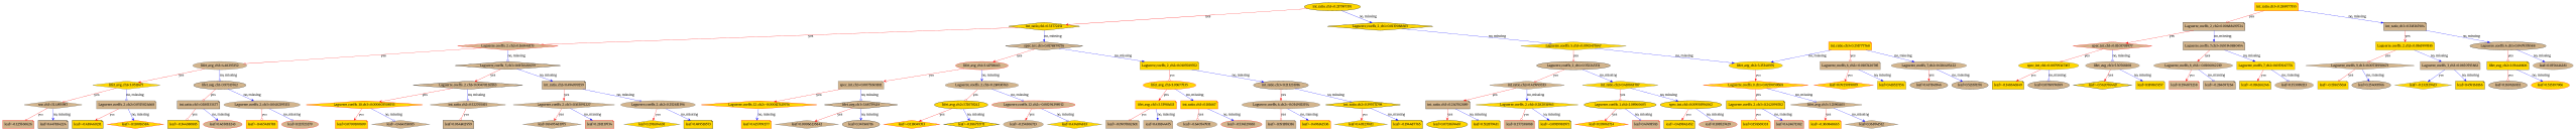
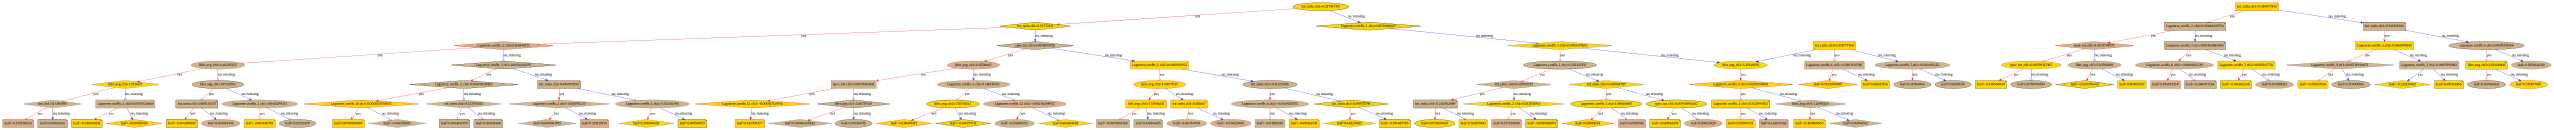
  digraph {
    fontname=Merriweather
    rankdir=TB
    node [color=gray40 fillcolor=tan fontname=Merriweather shape=note style="filled, rounded"]
    edge [arrowhead=odot color="#0000FF" fontname=Merriweather]
    n1 [color=black fillcolor=gold height=0.5 label="int_ratio_ch3<0.237597376" shape=ellipse width=2.3264]
    n2 [color=black fillcolor=gold height=0.5 label="int_ratio_ch1<0.33772251" shape=diamond width=2.2326]
    n3 [color=black fillcolor=gold height=0.5 label="Laguerre_coeffs_2_ch1<0.0139088603" shape=diamond width=3.2014]
    n4 [color=red height=0.5 label="Laguerre_coeffs_2_ch2<0.168443173" shape=diamond width=3.1076]
    n5 [color=black height=0.5 label="spec_int_ch1<0.0178879276" shape=diamond width=2.4097]
    n6 [fillcolor=gold height=0.5 label="Laguerre_coeffs_5_ch3<0.0592437647" shape=diamond width=3.2014]
    n7 [height=0.5 label="lifet_avg_ch3<4.48293352" shape=ellipse width=2.2639]
    n8 [color=black height=0.5 label="Laguerre_coeffs_5_ch3<0.0156480279" shape=diamond width=3.2014]
    n9 [color=red height=0.5 label="lifet_avg_ch1<3.41798663" shape=ellipse width=2.2639]
    n10 [fillcolor=gold height=0.5 label="Laguerre_coeffs_2_ch2<0.0103589352" width=3.2014]
    n11 [color=red fillcolor=gold height=0.5 label="int_ratio_ch3<0.288977355" width=2.3264]
    n12 [color=black height=0.5 label="Laguerre_coeffs_2_ch2<0.00688499724" width=3.2951]
    n13 [color=black height=0.5 label="int_ratio_ch3<0.318345904" width=2.3264]
    n14 [color=black height=0.5 label="Laguerre_coeffs_2_ch1<0.352245331" shape=ellipse width=3.1076]
    n15 [fillcolor=gold height=0.5 label="lifet_avg_ch2<3.25340939" shape=ellipse width=2.2639]
    n16 [fillcolor=gold height=0.5 label="lifet_avg_ch1<3.0511477" shape=diamond width=2.1701]
    n17 [color=black height=0.5 label="lifet_avg_ch1<3.97313762" shape=ellipse width=2.2639]
    n18 [color=black height=0.5 label="Laguerre_coeffs_2_ch1<0.00470226863" shape=diamond width=3.2951]
    n19 [color=black height=0.5 label="int_ratio_ch2<0.494099259" width=2.3264]
    n20 [height=0.5 label="spec_int_ch3<0.00751601811" width=2.5035]
    n21 [height=0.5 label="Laguerre_coeffs_2_ch1<0.214936763" shape=ellipse width=3.1076]
    n22 [color=red fillcolor=gold height=0.5 label="lifet_avg_ch1<3.03677535" shape=ellipse width=2.2639]
    n23 [color=black height=0.5 label="int_ratio_ch3<0.213231936" shape=ellipse width=2.3264]
    n24 [color=red height=0.5 label="spec_int_ch1<0.0203703977" shape=diamond width=2.4097]
    n25 [color=black height=0.5 label="Laguerre_coeffs_7_ch3<0.00340880454" width=3.2951]
    n26 [fillcolor=gold height=0.5 label="Laguerre_coeffs_2_ch2<0.0361999385" width=3.2014]
    n27 [color=black height=0.5 label="Laguerre_coeffs_4_ch1<0.0479378588" shape=ellipse width=3.2014]
    n28 [height=0.5 label="int_ratio_ch2<0.415993333" shape=diamond width=2.3264]
    n29 [fillcolor=gold height=0.5 label="int_ratio_ch2<0.410863787" shape=diamond width=2.3264]
    n30 [color=red fillcolor=gold height=0.5 label="Laguerre_coeffs_9_ch1<0.0259059668" shape=diamond width=3.2014]
    n31 [height=0.5 label="snr_ch3<31.4891987" shape=diamond width=1.8264]
    n32 [height=0.5 label="Laguerre_coeffs_2_ch2<0.0515824668" width=3.2014]
    n33 [color=black height=0.5 label="int_ratio_ch3<0.180133477" width=2.3264]
    n34 [height=0.5 label="Laguerre_coeffs_2_ch3<0.0482195131" shape=ellipse width=3.2014]
    n35 [color=red fillcolor=gold height=0.5 label="Laguerre_coeffs_10_ch3<0.000603508553" shape=diamond width=3.4826]
    n36 [height=0.5 label="int_ratio_ch2<0.522765815" shape=diamond width=2.3264]
    n37 [height=0.5 label="Laguerre_coeffs_2_ch3<0.163091227" shape=diamond width=3.1076]
    n38 [height=0.5 label="Laguerre_coeffs_2_ch2<0.252631396" shape=ellipse width=3.1076]
    n39 [color=red fillcolor=gold height=0.5 label="Laguerre_coeffs_12_ch2<-0.000417413976" shape=diamond width=3.5451]
    n40 [color=black height=0.5 label="lifet_avg_ch3<3.68739438" shape=diamond width=2.2639]
    n41 [color=black fillcolor=gold height=0.5 label="lifet_avg_ch2<3.71070242" shape=ellipse width=2.2639]
    n42 [color=red height=0.5 label="Laguerre_coeffs_12_ch2<-0.00294398912" shape=ellipse width=3.4514]
    n43 [color=red fillcolor=gold height=0.5 label="lifet_avg_ch3<3.33984613" width=2.2639]
    n44 [color=red fillcolor=gold height=0.5 label="int_ratio_ch3<0.181667" width=2.0451]
    n45 [height=0.5 label="Laguerre_coeffs_6_ch2<-0.0349021554" shape=ellipse width=3.2639]
    n46 [color=black fillcolor=gold height=0.5 label="int_ratio_ch2<0.395571798" shape=diamond width=2.3264]
    n47 [color=red height=0.5 label="leaf=-0.125560626" style=filled width=1.6701]
-   n48 [color=black height=0.5 label="leaf=0.447834224" style=filled width=1.6076]
+   n48 [color=black height=0.5 label="leaf=0.447834124" style=filled width=1.6076]
    n49 [color=black fillcolor=gold height=0.5 label="leaf=-0.438460231" style=filled width=1.6701]
    n50 [color=red fillcolor=gold height=0.5 label="leaf=-0.110016584" shape=diamond style=filled width=1.6701]
    n51 [color=black fillcolor=gold height=0.5 label="leaf=-0.344380885" style=filled width=1.6701]
    n52 [color=red height=0.5 label="leaf=0.465018243" shape=ellipse style=filled width=1.6076]
    n53 [color=red fillcolor=gold height=0.5 label="leaf=-0.465438783" style=filled width=1.6701]
-   n54 [color=red height=0.5 label="leaf=0.121723279" shape=ellipse style=filled width=1.6076]
+   n54 [color=black height=0.5 label="leaf=0.121723279" shape=ellipse style=filled width=1.6076]
    n55 [color=red fillcolor=gold height=0.5 label="leaf=0.0700100809" style=filled width=1.7014]
    n56 [height=0.5 label="leaf=-0.464353085" shape=diamond style=filled width=1.6701]
    n57 [color=black height=0.5 label="leaf=0.0641412959" style=filled width=1.7014]
+   n58 [color=black height=0.5 label="leaf=0.458611488" style=filled width=1.6076]
    n59 [height=0.5 label="leaf=0.0495481975" shape=diamond style=filled width=1.7014]
    n60 [color=red height=0.5 label="leaf=0.281119734" style=filled width=1.6076]
    n61 [fillcolor=gold height=0.5 label="leaf=0.291604638" shape=diamond style=filled width=1.6076]
    n62 [color=black fillcolor=gold height=0.5 label="leaf=0.499518573" style=filled width=1.6076]
    n63 [color=red fillcolor=gold height=0.5 label="leaf=0.425709277" style=filled width=1.6076]
    n64 [height=0.5 label="leaf=0.00066235842" shape=diamond style=filled width=1.7951]
    n65 [color=black height=0.5 label="leaf=0.347148716" shape=ellipse style=filled width=1.6076]
    n66 [color=red fillcolor=gold height=0.5 label="leaf=-0.118049353" shape=diamond style=filled width=1.6701]
    n67 [color=black fillcolor=gold height=0.5 label="leaf=-0.386751771" shape=diamond style=filled width=1.6701]
    n68 [height=0.5 label="leaf=-0.154506713" shape=ellipse style=filled width=1.6701]
-   n69 [fillcolor=gold height=0.5 label="leaf=0.434104383" shape=diamond style=filled width=1.6076]
+   n69 [fillcolor=gold height=0.5 label="leaf=0.464104383" shape=diamond style=filled width=1.6076]
    n70 [height=0.5 label="leaf=-0.0907882601" style=filled width=1.7639]
    n71 [height=0.5 label="leaf=0.438144475" style=filled width=1.6076]
    n72 [height=0.5 label="leaf=-0.640547931" shape=ellipse style=filled width=1.6701]
    n73 [color=red height=0.5 label="leaf=-0.534529865" shape=ellipse style=filled width=1.6701]
    n74 [height=0.5 label="leaf=-0.191858336" style=filled width=1.6701]
    n75 [color=red fillcolor=gold height=0.5 label="leaf=-0.496142536" style=filled width=1.6701]
    n76 [fillcolor=gold height=0.5 label="leaf=0.403237611" shape=diamond style=filled width=1.6076]
    n77 [color=black fillcolor=gold height=0.5 label="leaf=-0.194487765" style=filled width=1.6701]
    n78 [fillcolor=gold height=0.5 label="spec_int_ch1<0.00799347367" shape=ellipse width=2.5035]
    n79 [height=0.5 label="lifet_avg_ch3<5.30768108" shape=ellipse width=2.2639]
    n80 [height=0.5 label="Laguerre_coeffs_8_ch3<-0.0106062219" shape=ellipse width=3.2639]
    n81 [fillcolor=gold height=0.5 label="Laguerre_coeffs_7_ch2<0.0151947774" width=3.2014]
    n82 [height=0.5 label="Laguerre_coeffs_9_ch3<0.00731990673" shape=diamond width=3.2951]
    n83 [height=0.5 label="Laguerre_coeffs_3_ch3<0.0650593862" width=3.2014]
    n84 [color=black fillcolor=gold height=0.5 label="lifet_avg_ch2<2.93448806" width=2.2639]
    n85 [height=0.5 label="leaf=0.0356414281" shape=ellipse style=filled width=1.7014]
    n86 [color=black height=0.5 label="int_ratio_ch3<0.240762889" width=2.3264]
    n87 [fillcolor=gold height=0.5 label="Laguerre_coeffs_2_ch1<0.282034963" shape=diamond width=3.1076]
    n88 [color=black fillcolor=gold height=0.5 label="Laguerre_coeffs_1_ch1<1.08960605" shape=ellipse width=3.0139]
    n89 [color=black fillcolor=gold height=0.5 label="spec_int_ch1<0.00938594062" shape=ellipse width=2.5035]
    n90 [color=black fillcolor=gold height=0.5 label="Laguerre_coeffs_2_ch3<0.242096782" width=3.1076]
    n91 [height=0.5 label="lifet_avg_ch3<3.21961403" shape=diamond width=2.2639]
    n92 [color=red fillcolor=gold height=0.5 label="int_ratio_ch3<0.251777768" width=2.3264]
    n93 [height=0.5 label="Laguerre_coeffs_6_ch2<-0.0107420785" width=3.2639]
    n94 [height=0.5 label="Laguerre_coeffs_7_ch2<0.026405422" shape=ellipse width=3.1076]
    n95 [color=black fillcolor=gold height=0.5 label="leaf=-0.348646849" style=filled width=1.6701]
    n96 [color=black height=0.5 label="leaf=0.0769974589" shape=ellipse style=filled width=1.7014]
    n97 [color=black fillcolor=gold height=0.5 label="leaf=-0.562076449" shape=diamond style=filled width=1.6701]
    n98 [fillcolor=gold height=0.5 label="leaf=0.189865157" style=filled width=1.6076]
    n99 [color=red height=0.5 label="leaf=0.294873238" style=filled width=1.6076]
    n100 [color=black height=0.5 label="leaf=-0.284697264" style=filled width=1.6701]
    n101 [color=black fillcolor=gold height=0.5 label="leaf=-0.014266246" style=filled width=1.6701]
    n102 [height=0.5 label="leaf=0.353089213" shape=ellipse style=filled width=1.6076]
    n103 [fillcolor=gold height=0.5 label="leaf=-0.158655614" style=filled width=1.6701]
    n104 [color=black height=0.5 label="leaf=0.254001766" shape=ellipse style=filled width=1.6076]
    n105 [fillcolor=gold height=0.5 label="leaf=-0.232329413" shape=diamond style=filled width=1.6701]
    n106 [color=black fillcolor=gold height=0.5 label="leaf=0.459168166" style=filled width=1.6076]
    n107 [color=black height=0.5 label="leaf=0.169626832" shape=ellipse style=filled width=1.6076]
    n108 [color=red fillcolor=gold height=0.5 label="leaf=0.515397966" shape=ellipse style=filled width=1.6076]
    n109 [color=black fillcolor=gold height=0.5 label="leaf=0.0733674467" shape=ellipse style=filled width=1.7014]
    n110 [fillcolor=gold height=0.5 label="leaf=0.512879431" style=filled width=1.6076]
    n111 [color=red height=0.5 label="leaf=0.277338088" style=filled width=1.6076]
    n112 [color=black fillcolor=gold height=0.5 label="leaf=-0.0919981971" style=filled width=1.7639]
    n113 [color=red fillcolor=gold height=0.5 label="leaf=0.193061724" shape=diamond style=filled width=1.6076]
    n114 [color=red height=0.5 label="leaf=0.47493583" style=filled width=1.5139]
    n115 [color=black fillcolor=gold height=0.5 label="leaf=-0.419842452" style=filled width=1.6701]
    n116 [color=red height=0.5 label="leaf=0.108527429" shape=ellipse style=filled width=1.6076]
    n117 [color=red fillcolor=gold height=0.5 label="leaf=0.158369333" style=filled width=1.6076]
    n118 [color=red height=0.5 label="leaf=0.424671382" style=filled width=1.6076]
    n119 [color=red fillcolor=gold height=0.5 label="leaf=-0.360848665" style=filled width=1.6701]
    n120 [height=0.5 label="leaf=0.368741512" shape=diamond style=filled width=1.6076]
    n121 [color=red fillcolor=gold height=0.5 label="leaf=0.0925939009" shape=diamond style=filled width=1.7014]
    n122 [fillcolor=gold height=0.5 label="leaf=0.418527156" style=filled width=1.6076]
    n123 [color=black height=0.5 label="leaf=0.437149346" shape=ellipse style=filled width=1.6076]
    n124 [color=black height=0.5 label="leaf=0.521671176" shape=ellipse style=filled width=1.6076]
    n1 -> n2 [arrowhead=vee color="#FF0000" label=yes]
    n1 -> n3 [arrowhead=normal label="no, missing"]
    n2 -> n4 [color="#FF0000" label=yes]
    n2 -> n5 [arrowhead=normal label="no, missing"]
    n3 -> n6 [label="no, missing"]
    n4 -> n7 [color="#FF0000" label=yes]
    n4 -> n8 [label="no, missing"]
    n5 -> n9 [arrowhead=vee color="#FF0000" label=yes]
    n5 -> n10 [arrowhead=normal label="no, missing"]
    n6 -> n14 [color="#FF0000" label=yes]
    n6 -> n15 [arrowhead=normal label="no, missing"]
    n7 -> n16 [arrowhead=normal color="#FF0000" label=yes]
    n7 -> n17 [label="no, missing"]
    n8 -> n18 [arrowhead=vee color="#FF0000" label=yes]
    n8 -> n19 [arrowhead=vee label="no, missing"]
    n9 -> n20 [arrowhead=vee color="#FF0000" label=yes]
    n9 -> n21 [arrowhead=vee label="no, missing"]
    n10 -> n22 [color="#FF0000" label=yes]
    n10 -> n23 [arrowhead=vee label="no, missing"]
    n11 -> n12 [color="#FF0000" label=yes]
    n11 -> n13 [arrowhead=normal label="no, missing"]
    n12 -> n24 [arrowhead=normal color="#FF0000" label=yes]
    n12 -> n25 [arrowhead=normal label="no, missing"]
    n13 -> n26 [arrowhead=vee color="#FF0000" label=yes]
    n13 -> n27 [arrowhead=normal label="no, missing"]
    n14 -> n28 [color="#FF0000" label=yes]
    n14 -> n29 [arrowhead=normal label="no, missing"]
    n15 -> n30 [arrowhead=normal color="#FF0000" label=yes]
    n16 -> n31 [color="#FF0000" label=yes]
    n16 -> n32 [label="no, missing"]
    n17 -> n33 [color="#FF0000" label=yes]
    n17 -> n34 [arrowhead=vee label="no, missing"]
    n18 -> n35 [arrowhead=vee color="#FF0000" label=yes]
    n18 -> n36 [label="no, missing"]
    n19 -> n37 [arrowhead=normal color="#FF0000" label=yes]
    n19 -> n38 [label="no, missing"]
    n20 -> n39 [arrowhead=normal color="#FF0000" label=yes]
    n20 -> n40 [label="no, missing"]
    n21 -> n41 [color="#FF0000" label=yes]
    n21 -> n42 [label="no, missing"]
    n22 -> n43 [arrowhead=normal color="#FF0000" label=yes]
    n22 -> n44 [arrowhead=vee label="no, missing"]
    n23 -> n45 [arrowhead=normal color="#FF0000" label=yes]
    n23 -> n46 [label="no, missing"]
    n24 -> n78 [color="#FF0000" label=yes]
    n24 -> n79 [label="no, missing"]
    n25 -> n80 [arrowhead=normal color="#FF0000" label=yes]
    n25 -> n81 [arrowhead=normal label="no, missing"]
    n26 -> n82 [color="#FF0000" label=yes]
    n26 -> n83 [arrowhead=vee label="no, missing"]
    n27 -> n84 [color="#FF0000" label=yes]
    n27 -> n85 [arrowhead=normal label="no, missing"]
    n28 -> n86 [arrowhead=normal color="#FF0000" label=yes]
    n28 -> n87 [arrowhead=vee label="no, missing"]
    n29 -> n88 [color="#FF0000" label=yes]
    n29 -> n89 [arrowhead=vee label="no, missing"]
    n30 -> n90 [color="#FF0000" label=yes]
    n30 -> n91 [label="no, missing"]
    n31 -> n47 [color="#FF0000" label=yes]
    n31 -> n48 [arrowhead=vee label="no, missing"]
    n32 -> n49 [arrowhead=vee color="#FF0000" label=yes]
    n32 -> n50 [arrowhead=vee label="no, missing"]
-   n33 -> n51 [color="#FF0000" label=yes]
+   n33 -> n51 [arrowhead=vee color="#FF0000" label=yes]
    n33 -> n52 [arrowhead=vee label="no, missing"]
    n34 -> n53 [color="#FF0000" label=yes]
    n34 -> n54 [label="no, missing"]
    n35 -> n55 [arrowhead=vee color="#FF0000" label=yes]
    n35 -> n56 [label="no, missing"]
    n36 -> n57 [color="#FF0000" label=yes]
+   n36 -> n58 [label="no, missing"]
    n37 -> n59 [arrowhead=vee color="#FF0000" label=yes]
    n37 -> n60 [arrowhead=normal label="no, missing"]
    n38 -> n61 [arrowhead=normal color="#FF0000" label=yes]
    n38 -> n62 [arrowhead=vee label="no, missing"]
    n39 -> n63 [arrowhead=vee label="no, missing"]
    n40 -> n64 [arrowhead=vee color="#FF0000" label=yes]
    n40 -> n65 [arrowhead=vee label="no, missing"]
    n41 -> n66 [arrowhead=normal color="#FF0000" label=yes]
    n41 -> n67 [arrowhead=vee label="no, missing"]
    n42 -> n68 [arrowhead=normal color="#FF0000" label=yes]
    n42 -> n69 [label="no, missing"]
    n43 -> n70 [color="#FF0000" label=yes]
    n43 -> n71 [arrowhead=normal label="no, missing"]
    n44 -> n72 [color="#FF0000" label=yes]
    n44 -> n73 [arrowhead=vee label="no, missing"]
    n45 -> n74 [color="#FF0000" label=yes]
    n45 -> n75 [arrowhead=normal label="no, missing"]
    n46 -> n76 [arrowhead=vee color="#FF0000" label=yes]
    n46 -> n77 [arrowhead=normal label="no, missing"]
    n78 -> n95 [arrowhead=normal color="#FF0000" label=yes]
    n78 -> n96 [label="no, missing"]
    n79 -> n97 [arrowhead=normal color="#FF0000" label=yes]
    n79 -> n98 [arrowhead=normal label="no, missing"]
    n80 -> n99 [arrowhead=vee color="#FF0000" label=yes]
    n80 -> n100 [label="no, missing"]
    n81 -> n101 [arrowhead=normal color="#FF0000" label=yes]
    n81 -> n102 [label="no, missing"]
    n82 -> n103 [color="#FF0000" label=yes]
    n82 -> n104 [arrowhead=vee label="no, missing"]
    n83 -> n105 [arrowhead=normal label=yes]
    n83 -> n106 [arrowhead=vee label="no, missing"]
    n84 -> n107 [color="#FF0000" label=yes]
    n84 -> n108 [arrowhead=vee label="no, missing"]
    n86 -> n109 [arrowhead=vee color="#FF0000" label=yes]
    n86 -> n110 [label="no, missing"]
    n87 -> n111 [color="#FF0000" label=yes]
    n87 -> n112 [arrowhead=normal label="no, missing"]
    n88 -> n113 [arrowhead=vee color="#FF0000" label=yes]
    n88 -> n114 [label="no, missing"]
    n89 -> n115 [arrowhead=normal color="#FF0000" label=yes]
    n89 -> n116 [label="no, missing"]
    n90 -> n117 [color="#FF0000" label=yes]
    n90 -> n118 [arrowhead=vee label="no, missing"]
    n91 -> n119 [arrowhead=vee color="#FF0000" label=yes]
    n91 -> n120 [arrowhead=vee label="no, missing"]
    n92 -> n15 [arrowhead=normal label="no, missing"]
    n92 -> n93 [color="#FF0000" label=yes]
    n92 -> n94 [arrowhead=normal label="no, missing"]
    n93 -> n121 [arrowhead=vee color="#FF0000" label=yes]
    n93 -> n122 [arrowhead=normal label="no, missing"]
    n94 -> n123 [arrowhead=normal color="#FF0000" label=yes]
    n94 -> n124 [arrowhead=vee label="no, missing"]
  }
